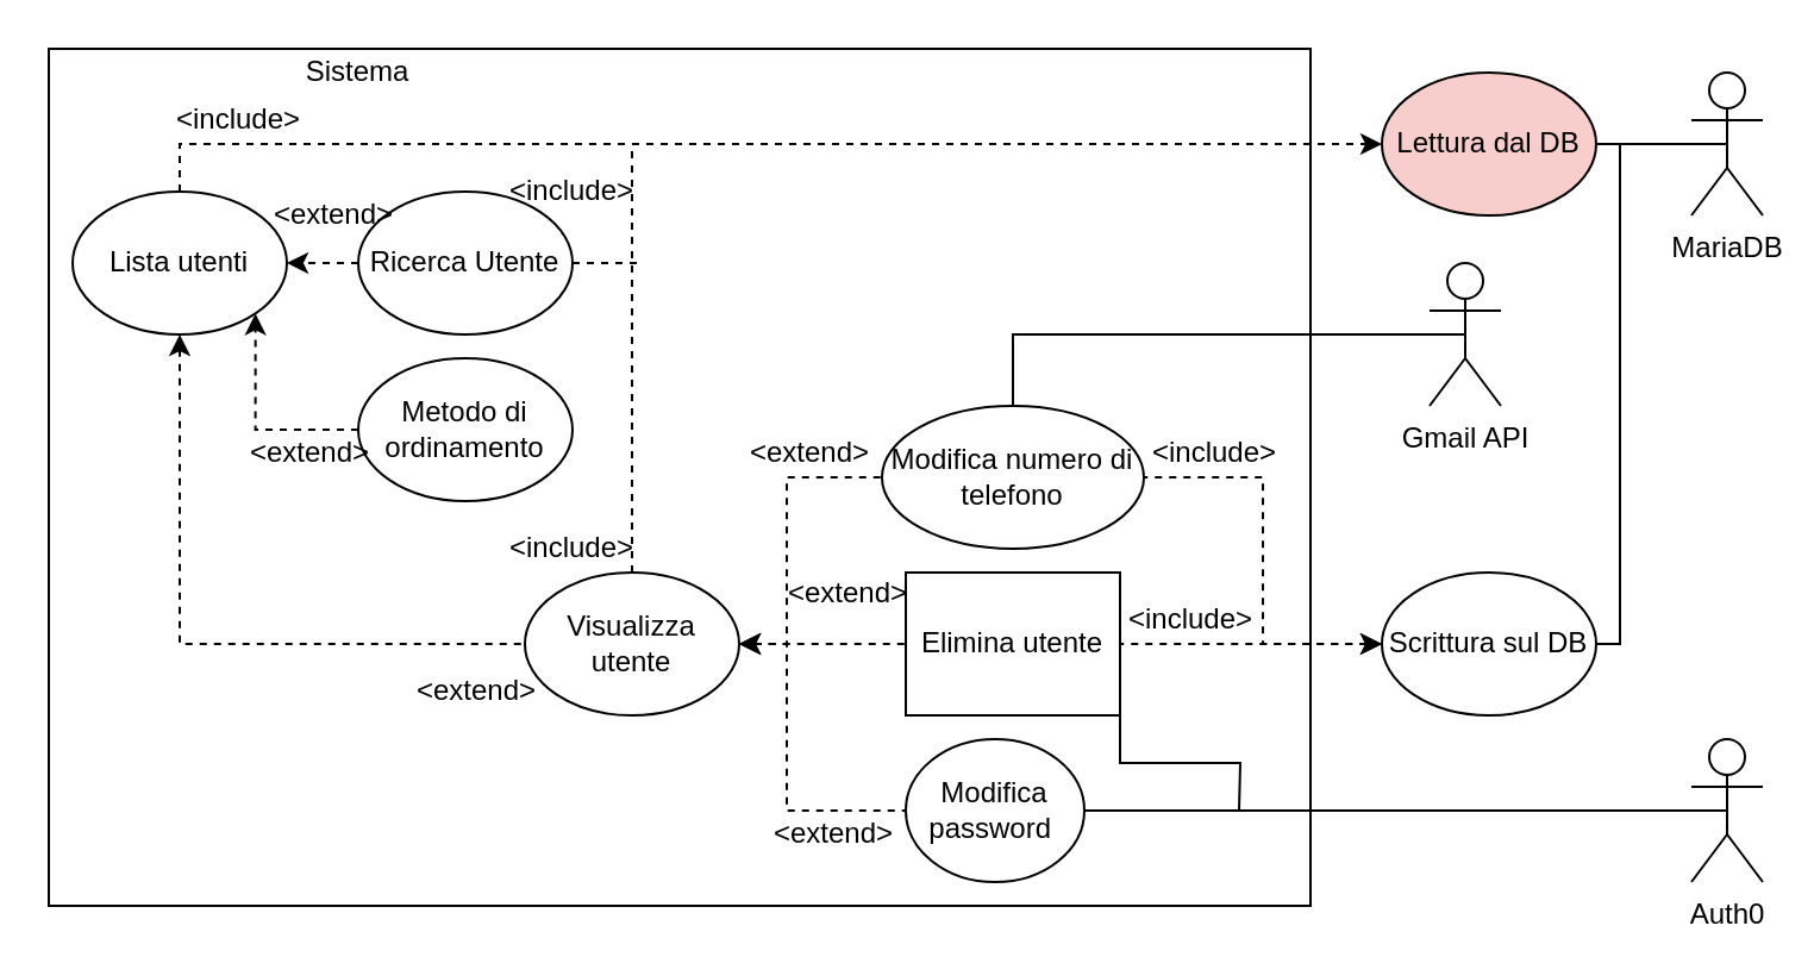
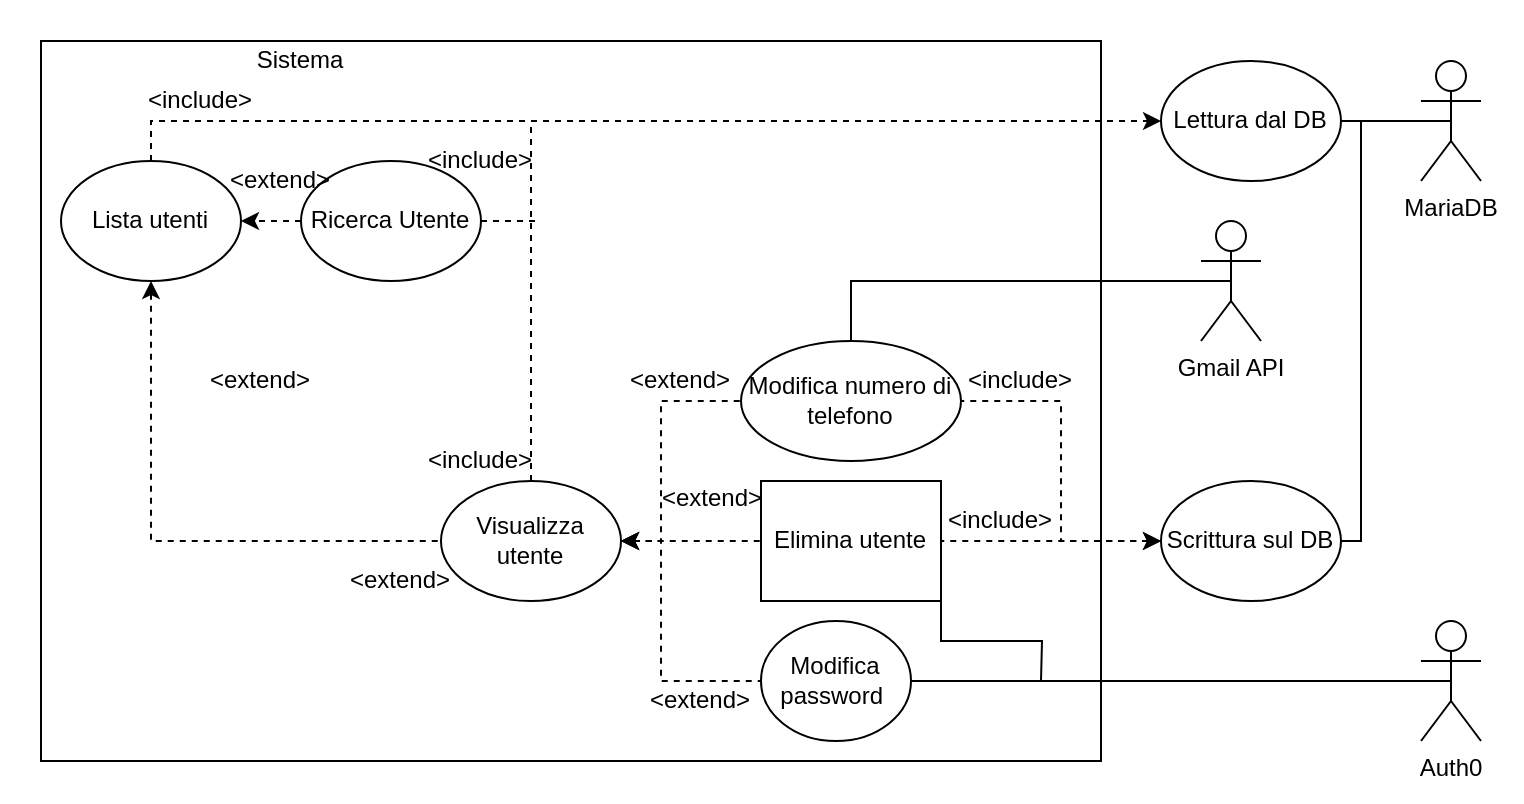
  <mxCell id="0" />
  <mxCell id="1" parent="0" />
  <mxCell id="2" value="" style="rounded=0;whiteSpace=wrap;html=1;" parent="1" vertex="1"><mxGeometry x="20" width="530" height="360" as="geometry" y="20" /></mxCell>
  <mxCell id="3" style="edgeStyle=orthogonalEdgeStyle;rounded=0;orthogonalLoop=1;jettySize=auto;html=1;exitX=0.5;exitY=0;exitDx=0;exitDy=0;startArrow=none;startFill=0;endArrow=classic;endFill=1;dashed=1;" parent="1" source="5" target="12" edge="1"><mxGeometry relative="1" as="geometry" /></mxCell>
  <mxCell id="4" style="edgeStyle=orthogonalEdgeStyle;rounded=0;orthogonalLoop=1;jettySize=auto;html=1;exitX=0.5;exitY=1;exitDx=0;exitDy=0;entryX=0;entryY=0.5;entryDx=0;entryDy=0;dashed=1;startArrow=classic;startFill=1;endArrow=none;endFill=0;" parent="1" source="5" target="18" edge="1"><mxGeometry relative="1" as="geometry" /></mxCell>
  <mxCell id="5" value="Lista utenti" style="ellipse;whiteSpace=wrap;html=1;" parent="1" vertex="1"><mxGeometry x="30" y="80" width="90" height="60" as="geometry" /></mxCell>
  <mxCell id="6" value="MariaDB" style="shape=umlActor;verticalLabelPosition=bottom;verticalAlign=top;html=1;outlineConnect=0;" parent="1" vertex="1"><mxGeometry x="710" y="30" width="30" height="60" as="geometry" /></mxCell>
  <mxCell id="7" style="edgeStyle=orthogonalEdgeStyle;rounded=0;orthogonalLoop=1;jettySize=auto;html=1;exitX=0;exitY=0.5;exitDx=0;exitDy=0;entryX=1;entryY=0.5;entryDx=0;entryDy=0;dashed=1;startArrow=classic;startFill=1;endArrow=none;endFill=0;" parent="1" source="10" target="20" edge="1"><mxGeometry relative="1" as="geometry"><Array as="points"><mxPoint x="530" y="270" /><mxPoint x="530" y="200" /></Array></mxGeometry></mxCell>
  <mxCell id="8" style="edgeStyle=orthogonalEdgeStyle;rounded=0;orthogonalLoop=1;jettySize=auto;html=1;exitX=0;exitY=0.5;exitDx=0;exitDy=0;entryX=1;entryY=0.5;entryDx=0;entryDy=0;dashed=1;startArrow=classic;startFill=1;endArrow=none;endFill=0;" parent="1" source="10" target="22" edge="1"><mxGeometry relative="1" as="geometry" /></mxCell>
  <mxCell id="9" style="edgeStyle=orthogonalEdgeStyle;rounded=0;orthogonalLoop=1;jettySize=auto;html=1;exitX=0.5;exitY=0;exitDx=0;exitDy=0;entryX=0.5;entryY=0.5;entryDx=0;entryDy=0;entryPerimeter=0;startArrow=none;startFill=0;endArrow=none;endFill=0;" parent="1" source="10" target="6" edge="1"><mxGeometry relative="1" as="geometry"><Array as="points"><mxPoint x="625" y="270" /><mxPoint x="680" y="270" /><mxPoint x="680" y="60" /></Array></mxGeometry></mxCell>
  <mxCell id="10" value="Scrittura sul DB" style="ellipse;whiteSpace=wrap;html=1;" parent="1" vertex="1"><mxGeometry x="580" y="240" width="90" height="60" as="geometry" /></mxCell>
  <mxCell id="11" style="edgeStyle=orthogonalEdgeStyle;rounded=0;orthogonalLoop=1;jettySize=auto;html=1;exitX=1;exitY=0.5;exitDx=0;exitDy=0;entryX=0.5;entryY=0.5;entryDx=0;entryDy=0;entryPerimeter=0;startArrow=none;startFill=0;endArrow=none;endFill=0;" parent="1" source="12" target="6" edge="1"><mxGeometry relative="1" as="geometry" /></mxCell>
- <mxCell id="12" value="Lettura dal DB" style="ellipse;whiteSpace=wrap;html=1;fillColor=#f8cecc;" parent="1" vertex="1"><mxGeometry x="580" y="30" width="90" height="60" as="geometry" /></mxCell>
+ <mxCell id="12" value="Lettura dal DB" style="ellipse;whiteSpace=wrap;html=1;" parent="1" vertex="1"><mxGeometry x="580" y="30" width="90" height="60" as="geometry" /></mxCell>
  <mxCell id="13" value="&amp;lt;include&amp;gt;" style="text;html=1;strokeColor=none;fillColor=none;align=center;verticalAlign=middle;whiteSpace=wrap;rounded=0;" parent="1" vertex="1"><mxGeometry x="80" y="40" width="40" height="20" as="geometry" /></mxCell>
  <mxCell id="14" style="edgeStyle=orthogonalEdgeStyle;rounded=0;orthogonalLoop=1;jettySize=auto;html=1;exitX=1;exitY=0.5;exitDx=0;exitDy=0;dashed=1;startArrow=classic;startFill=1;endArrow=none;endFill=0;" parent="1" source="18" target="20" edge="1"><mxGeometry relative="1" as="geometry"><Array as="points"><mxPoint x="330" y="270" /><mxPoint x="330" y="200" /></Array></mxGeometry></mxCell>
  <mxCell id="15" style="edgeStyle=orthogonalEdgeStyle;rounded=0;orthogonalLoop=1;jettySize=auto;html=1;exitX=1;exitY=0.5;exitDx=0;exitDy=0;dashed=1;startArrow=classic;startFill=1;endArrow=none;endFill=0;" parent="1" source="18" target="22" edge="1"><mxGeometry relative="1" as="geometry" /></mxCell>
  <mxCell id="16" style="edgeStyle=orthogonalEdgeStyle;rounded=0;orthogonalLoop=1;jettySize=auto;html=1;exitX=1;exitY=0.5;exitDx=0;exitDy=0;entryX=0;entryY=0.5;entryDx=0;entryDy=0;dashed=1;startArrow=classic;startFill=1;endArrow=none;endFill=0;" parent="1" source="18" target="24" edge="1"><mxGeometry relative="1" as="geometry"><Array as="points"><mxPoint x="330" y="270" /><mxPoint x="330" y="340" /></Array></mxGeometry></mxCell>
  <mxCell id="17" style="edgeStyle=orthogonalEdgeStyle;rounded=0;orthogonalLoop=1;jettySize=auto;html=1;exitX=0.5;exitY=0;exitDx=0;exitDy=0;dashed=1;endArrow=none;endFill=0;" edge="1" parent="1" source="18"><mxGeometry relative="1" as="geometry"><mxPoint x="265" y="60" as="targetPoint" /></mxGeometry></mxCell>
  <mxCell id="18" value="Visualizza utente" style="ellipse;whiteSpace=wrap;html=1;" parent="1" vertex="1"><mxGeometry x="220" y="240" width="90" height="60" as="geometry" /></mxCell>
  <mxCell id="19" style="edgeStyle=orthogonalEdgeStyle;rounded=0;orthogonalLoop=1;jettySize=auto;html=1;exitX=0.5;exitY=0;exitDx=0;exitDy=0;entryX=0.5;entryY=0.5;entryDx=0;entryDy=0;entryPerimeter=0;startArrow=none;startFill=0;endArrow=none;endFill=0;" edge="1" parent="1" source="20" target="42"><mxGeometry relative="1" as="geometry" /></mxCell>
  <mxCell id="20" value="Modifica numero di telefono" style="ellipse;whiteSpace=wrap;html=1;" parent="1" vertex="1"><mxGeometry x="370" y="170" width="110" height="60" as="geometry" /></mxCell>
  <mxCell id="21" style="edgeStyle=orthogonalEdgeStyle;rounded=0;orthogonalLoop=1;jettySize=auto;html=1;exitX=1;exitY=1;exitDx=0;exitDy=0;endArrow=none;endFill=0;startArrow=none;startFill=0;" edge="1" parent="1" source="22"><mxGeometry relative="1" as="geometry"><mxPoint x="520" y="340" as="targetPoint" /></mxGeometry></mxCell>
  <mxCell id="22" value="Elimina utente" style="whiteSpace=wrap;html=1;rounded=0;" parent="1" vertex="1"><mxGeometry x="380" y="240" width="90" height="60" as="geometry" /></mxCell>
  <mxCell id="23" style="edgeStyle=orthogonalEdgeStyle;rounded=0;orthogonalLoop=1;jettySize=auto;html=1;exitX=1;exitY=0.5;exitDx=0;exitDy=0;entryX=0.5;entryY=0.5;entryDx=0;entryDy=0;entryPerimeter=0;startArrow=none;startFill=0;endArrow=none;endFill=0;" parent="1" source="24" target="32" edge="1"><mxGeometry relative="1" as="geometry" /></mxCell>
  <mxCell id="24" value="Modifica password&amp;nbsp;" style="ellipse;whiteSpace=wrap;html=1;" parent="1" vertex="1"><mxGeometry x="380" y="310" width="75" height="60" as="geometry" /></mxCell>
  <mxCell id="25" value="&amp;lt;include&amp;gt;" style="text;html=1;strokeColor=none;fillColor=none;align=center;verticalAlign=middle;whiteSpace=wrap;rounded=0;" parent="1" vertex="1"><mxGeometry x="490" y="180" width="40" height="20" as="geometry" /></mxCell>
  <mxCell id="26" value="&amp;lt;include&amp;gt;" style="text;html=1;strokeColor=none;fillColor=none;align=center;verticalAlign=middle;whiteSpace=wrap;rounded=0;" parent="1" vertex="1"><mxGeometry x="480" y="250" width="40" height="20" as="geometry" /></mxCell>
  <mxCell id="27" value="&amp;lt;extend&amp;gt;" style="text;html=1;strokeColor=none;fillColor=none;align=center;verticalAlign=middle;whiteSpace=wrap;rounded=0;" parent="1" vertex="1"><mxGeometry x="320" y="180" width="40" height="20" as="geometry" /></mxCell>
  <mxCell id="28" value="&amp;lt;extend&amp;gt;" style="text;html=1;strokeColor=none;fillColor=none;align=center;verticalAlign=middle;whiteSpace=wrap;rounded=0;" parent="1" vertex="1"><mxGeometry x="180" y="280" width="40" height="20" as="geometry" /></mxCell>
  <mxCell id="29" value="&amp;lt;include&amp;gt;" style="text;html=1;strokeColor=none;fillColor=none;align=center;verticalAlign=middle;whiteSpace=wrap;rounded=0;" parent="1" vertex="1"><mxGeometry x="220" y="220" width="40" height="20" as="geometry" /></mxCell>
  <mxCell id="30" value="&amp;lt;extend&amp;gt;" style="text;html=1;strokeColor=none;fillColor=none;align=center;verticalAlign=middle;whiteSpace=wrap;rounded=0;" parent="1" vertex="1"><mxGeometry x="330" y="340" width="40" height="20" as="geometry" /></mxCell>
  <mxCell id="31" value="&amp;lt;extend&amp;gt;" style="text;html=1;strokeColor=none;fillColor=none;align=center;verticalAlign=middle;whiteSpace=wrap;rounded=0;" parent="1" vertex="1"><mxGeometry x="336" y="239" width="40" height="20" as="geometry" /></mxCell>
  <mxCell id="32" value="Auth0" style="shape=umlActor;verticalLabelPosition=bottom;verticalAlign=top;html=1;outlineConnect=0;" parent="1" vertex="1"><mxGeometry x="710" y="310" width="30" height="60" as="geometry" /></mxCell>
  <mxCell id="33" value="Sistema" style="text;html=1;strokeColor=none;fillColor=none;align=center;verticalAlign=middle;whiteSpace=wrap;rounded=0;" parent="1" vertex="1"><mxGeometry x="130" width="40" height="20" as="geometry" y="20" /></mxCell>
  <mxCell id="34" style="edgeStyle=orthogonalEdgeStyle;rounded=0;orthogonalLoop=1;jettySize=auto;html=1;exitX=0;exitY=0.5;exitDx=0;exitDy=0;entryX=1;entryY=0.5;entryDx=0;entryDy=0;dashed=1;endArrow=classic;endFill=1;" edge="1" parent="1" source="36" target="5"><mxGeometry relative="1" as="geometry" /></mxCell>
  <mxCell id="35" style="edgeStyle=orthogonalEdgeStyle;rounded=0;orthogonalLoop=1;jettySize=auto;html=1;exitX=1;exitY=0.5;exitDx=0;exitDy=0;dashed=1;endArrow=none;endFill=0;" edge="1" parent="1" source="36"><mxGeometry relative="1" as="geometry"><mxPoint x="270" y="110" as="targetPoint" /></mxGeometry></mxCell>
  <mxCell id="36" value="Ricerca Utente" style="ellipse;whiteSpace=wrap;html=1;" vertex="1" parent="1"><mxGeometry x="150" y="80" width="90" height="60" as="geometry" /></mxCell>
- <mxCell id="37" style="edgeStyle=orthogonalEdgeStyle;rounded=0;orthogonalLoop=1;jettySize=auto;html=1;exitX=0;exitY=0.5;exitDx=0;exitDy=0;entryX=1;entryY=1;entryDx=0;entryDy=0;dashed=1;endArrow=classic;endFill=1;" edge="1" parent="1" source="38" target="5"><mxGeometry relative="1" as="geometry" /></mxCell>
- <mxCell id="38" value="Metodo di ordinamento" style="ellipse;whiteSpace=wrap;html=1;" vertex="1" parent="1"><mxGeometry x="150" y="150" width="90" height="60" as="geometry" /></mxCell>
  <mxCell id="39" value="&amp;lt;extend&amp;gt;" style="text;html=1;strokeColor=none;fillColor=none;align=center;verticalAlign=middle;whiteSpace=wrap;rounded=0;" vertex="1" parent="1"><mxGeometry x="110" y="180" width="40" height="20" as="geometry" /></mxCell>
  <mxCell id="40" value="&amp;lt;extend&amp;gt;" style="text;html=1;strokeColor=none;fillColor=none;align=center;verticalAlign=middle;whiteSpace=wrap;rounded=0;" vertex="1" parent="1"><mxGeometry x="120" y="80" width="40" height="20" as="geometry" /></mxCell>
  <mxCell id="41" value="&amp;lt;include&amp;gt;" style="text;html=1;strokeColor=none;fillColor=none;align=center;verticalAlign=middle;whiteSpace=wrap;rounded=0;" vertex="1" parent="1"><mxGeometry x="220" y="70" width="40" height="20" as="geometry" /></mxCell>
  <mxCell id="42" value="Gmail API" style="shape=umlActor;verticalLabelPosition=bottom;verticalAlign=top;html=1;outlineConnect=0;" vertex="1" parent="1"><mxGeometry x="600" y="110" width="30" height="60" as="geometry" /></mxCell>
